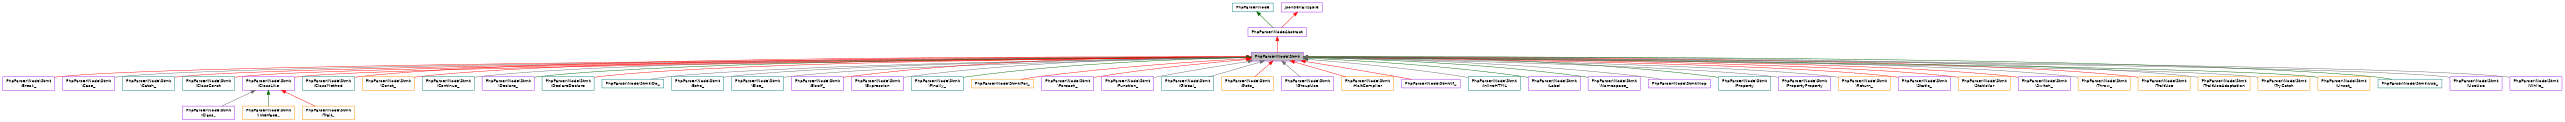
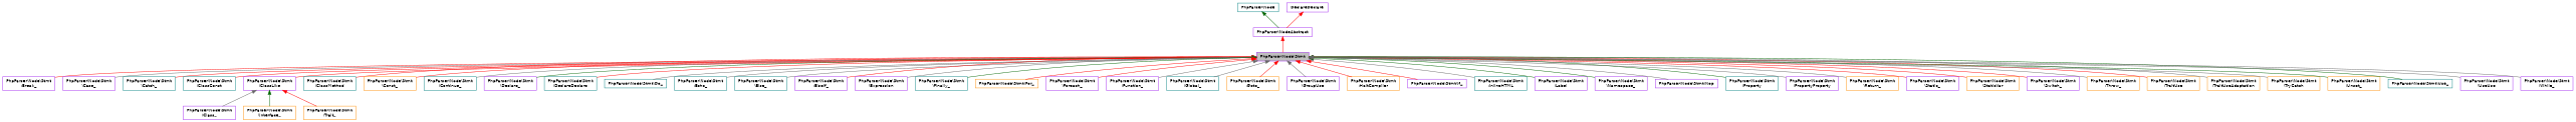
  digraph {
    rankdir=TB
    node [color=purple fillcolor=white fontname=Helvetica fontsize=10 shape=record style=filled]
    edge [color=red dir=back fontname=Helvetica fontsize=10 labelfontname=Helvetica labelfontsize=10 style=solid]
    Node0 [fillcolor=grey75 fontcolor=black height=0.2 label="PhpParser\\Node\\Stmt" width=0.4]
    Node4 [height=0.2 label="PhpParser\\Node\\Stmt\l\\Break_" width=0.4]
    Node5 [height=0.2 label="PhpParser\\Node\\Stmt\l\\Case_" width=0.4]
    Node6 [color=teal height=0.2 label="PhpParser\\Node\\Stmt\l\\Catch_" width=0.4]
    Node7 [color=teal height=0.2 label="PhpParser\\Node\\Stmt\l\\ClassConst" width=0.4]
    Node8 [height=0.2 label="PhpParser\\Node\\Stmt\l\\ClassLike" width=0.4]
    Node12 [color=teal height=0.2 label="PhpParser\\Node\\Stmt\l\\ClassMethod" width=0.4]
    Node13 [color=darkorange height=0.2 label="PhpParser\\Node\\Stmt\l\\Const_" width=0.4]
    Node14 [color=teal height=0.2 label="PhpParser\\Node\\Stmt\l\\Continue_" width=0.4]
    Node15 [height=0.2 label="PhpParser\\Node\\Stmt\l\\Declare_" width=0.4]
    Node16 [color=teal height=0.2 label="PhpParser\\Node\\Stmt\l\\DeclareDeclare" width=0.4]
    Node17 [color=teal height=0.2 label="PhpParser\\Node\\Stmt\\Do_" width=0.4]
    Node18 [color=teal height=0.2 label="PhpParser\\Node\\Stmt\l\\Echo_" width=0.4]
    Node19 [color=teal height=0.2 label="PhpParser\\Node\\Stmt\l\\Else_" width=0.4]
    Node20 [height=0.2 label="PhpParser\\Node\\Stmt\l\\ElseIf_" width=0.4]
    Node21 [height=0.2 label="PhpParser\\Node\\Stmt\l\\Expression" width=0.4]
    Node22 [color=teal height=0.2 label="PhpParser\\Node\\Stmt\l\\Finally_" width=0.4]
    Node23 [color=darkorange height=0.2 label="PhpParser\\Node\\Stmt\\For_" width=0.4]
    Node24 [height=0.2 label="PhpParser\\Node\\Stmt\l\\Foreach_" width=0.4]
    Node25 [height=0.2 label="PhpParser\\Node\\Stmt\l\\Function_" width=0.4]
    Node26 [color=teal height=0.2 label="PhpParser\\Node\\Stmt\l\\Global_" width=0.4]
    Node27 [color=darkorange height=0.2 label="PhpParser\\Node\\Stmt\l\\Goto_" width=0.4]
    Node28 [height=0.2 label="PhpParser\\Node\\Stmt\l\\GroupUse" width=0.4]
    Node29 [color=darkorange height=0.2 label="PhpParser\\Node\\Stmt\l\\HaltCompiler" width=0.4]
    Node30 [height=0.2 label="PhpParser\\Node\\Stmt\\If_" width=0.4]
    Node31 [color=teal height=0.2 label="PhpParser\\Node\\Stmt\l\\InlineHTML" width=0.4]
    Node32 [height=0.2 label="PhpParser\\Node\\Stmt\l\\Label" width=0.4]
    Node33 [height=0.2 label="PhpParser\\Node\\Stmt\l\\Namespace_" width=0.4]
    Node34 [height=0.2 label="PhpParser\\Node\\Stmt\\Nop" width=0.4]
    Node35 [color=teal height=0.2 label="PhpParser\\Node\\Stmt\l\\Property" width=0.4]
    Node36 [height=0.2 label="PhpParser\\Node\\Stmt\l\\PropertyProperty" width=0.4]
    Node37 [color=darkorange height=0.2 label="PhpParser\\Node\\Stmt\l\\Return_" width=0.4]
    Node38 [height=0.2 label="PhpParser\\Node\\Stmt\l\\Static_" width=0.4]
    Node39 [color=darkorange height=0.2 label="PhpParser\\Node\\Stmt\l\\StaticVar" width=0.4]
    Node40 [height=0.2 label="PhpParser\\Node\\Stmt\l\\Switch_" width=0.4]
    Node41 [color=darkorange height=0.2 label="PhpParser\\Node\\Stmt\l\\Throw_" width=0.4]
    Node42 [color=darkorange height=0.2 label="PhpParser\\Node\\Stmt\l\\TraitUse" width=0.4]
    Node43 [color=darkorange height=0.2 label="PhpParser\\Node\\Stmt\l\\TraitUseAdaptation" width=0.4]
    Node46 [color=darkorange height=0.2 label="PhpParser\\Node\\Stmt\l\\TryCatch" width=0.4]
    Node47 [color=darkorange height=0.2 label="PhpParser\\Node\\Stmt\l\\Unset_" width=0.4]
    Node48 [color=teal height=0.2 label="PhpParser\\Node\\Stmt\\Use_" width=0.4]
    Node49 [height=0.2 label="PhpParser\\Node\\Stmt\l\\UseUse" width=0.4]
    Node50 [height=0.2 label="PhpParser\\Node\\Stmt\l\\While_" width=0.4]
    Node1 [height=0.2 label="PhpParser\\NodeAbstract" width=0.4]
    Node2 [color=teal height=0.2 label="PhpParser\\Node" width=0.4]
-   n46 [height=0.2 label=JsonSerializable width=0.4]
+   n46 [height=0.2 label=DeclareDeclare width=0.4]
    Node9 [height=0.2 label="PhpParser\\Node\\Stmt\l\\Class_" width=0.4]
    Node10 [color=darkorange height=0.2 label="PhpParser\\Node\\Stmt\l\\Interface_" width=0.4]
    Node11 [color=darkorange height=0.2 label="PhpParser\\Node\\Stmt\l\\Trait_" width=0.4]
    Node0 -> Node4
    Node0 -> Node5 [color=gray40]
    Node0 -> Node6
    Node0 -> Node7
    Node0 -> Node8
    Node0 -> Node12
    Node0 -> Node13
    Node0 -> Node14 [color=gray40]
    Node0 -> Node15 [color=darkgreen]
    Node0 -> Node16
    Node0 -> Node17 [color=gray40]
    Node0 -> Node18 [color=gray40]
    Node0 -> Node19 [color=gray40]
    Node0 -> Node20
    Node0 -> Node21 [color=gray40]
    Node0 -> Node22 [color=darkgreen]
    Node0 -> Node23
    Node0 -> Node24
    Node0 -> Node25 [color=gray40]
    Node0 -> Node26 [color=gray40]
    Node0 -> Node27
    Node0 -> Node28 [color=gray40]
    Node0 -> Node29
    Node0 -> Node30
    Node0 -> Node31 [color=gray40]
    Node0 -> Node32 [color=darkgreen]
    Node0 -> Node33 [color=darkgreen]
    Node0 -> Node34 [color=gray40]
    Node0 -> Node35 [color=darkgreen]
    Node0 -> Node36 [color=gray40]
    Node0 -> Node37 [color=gray40]
    Node0 -> Node38
    Node0 -> Node39
    Node0 -> Node40
    Node0 -> Node41 [color=gray40]
    Node0 -> Node42
    Node0 -> Node43 [color=gray40]
    Node0 -> Node46 [color=gray40]
    Node0 -> Node47 [color=darkgreen]
    Node0 -> Node48 [color=darkgreen]
    Node0 -> Node49 [color=gray40]
    Node0 -> Node50 [color=gray40]
    Node8 -> Node9 [color=gray40]
    Node8 -> Node10 [color=darkgreen]
    Node8 -> Node11
    Node1 -> Node0
    Node2 -> Node1 [color=darkgreen]
    n46 -> Node1
  }
